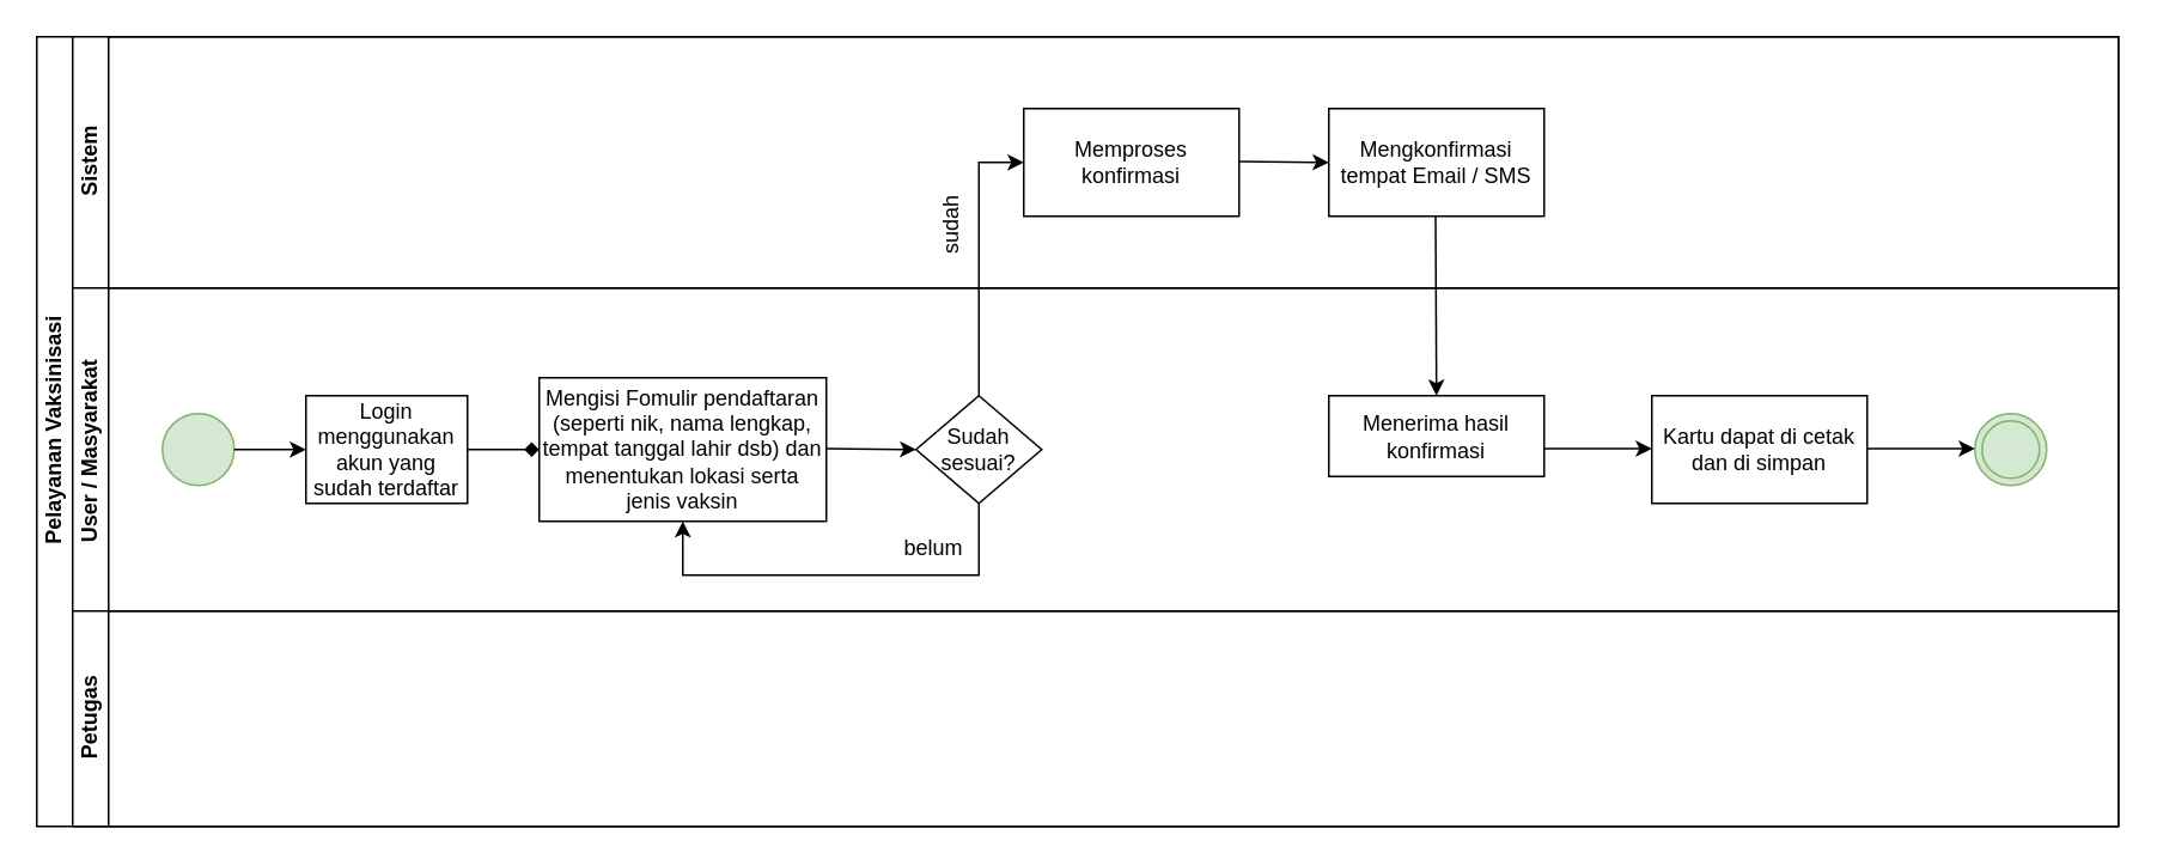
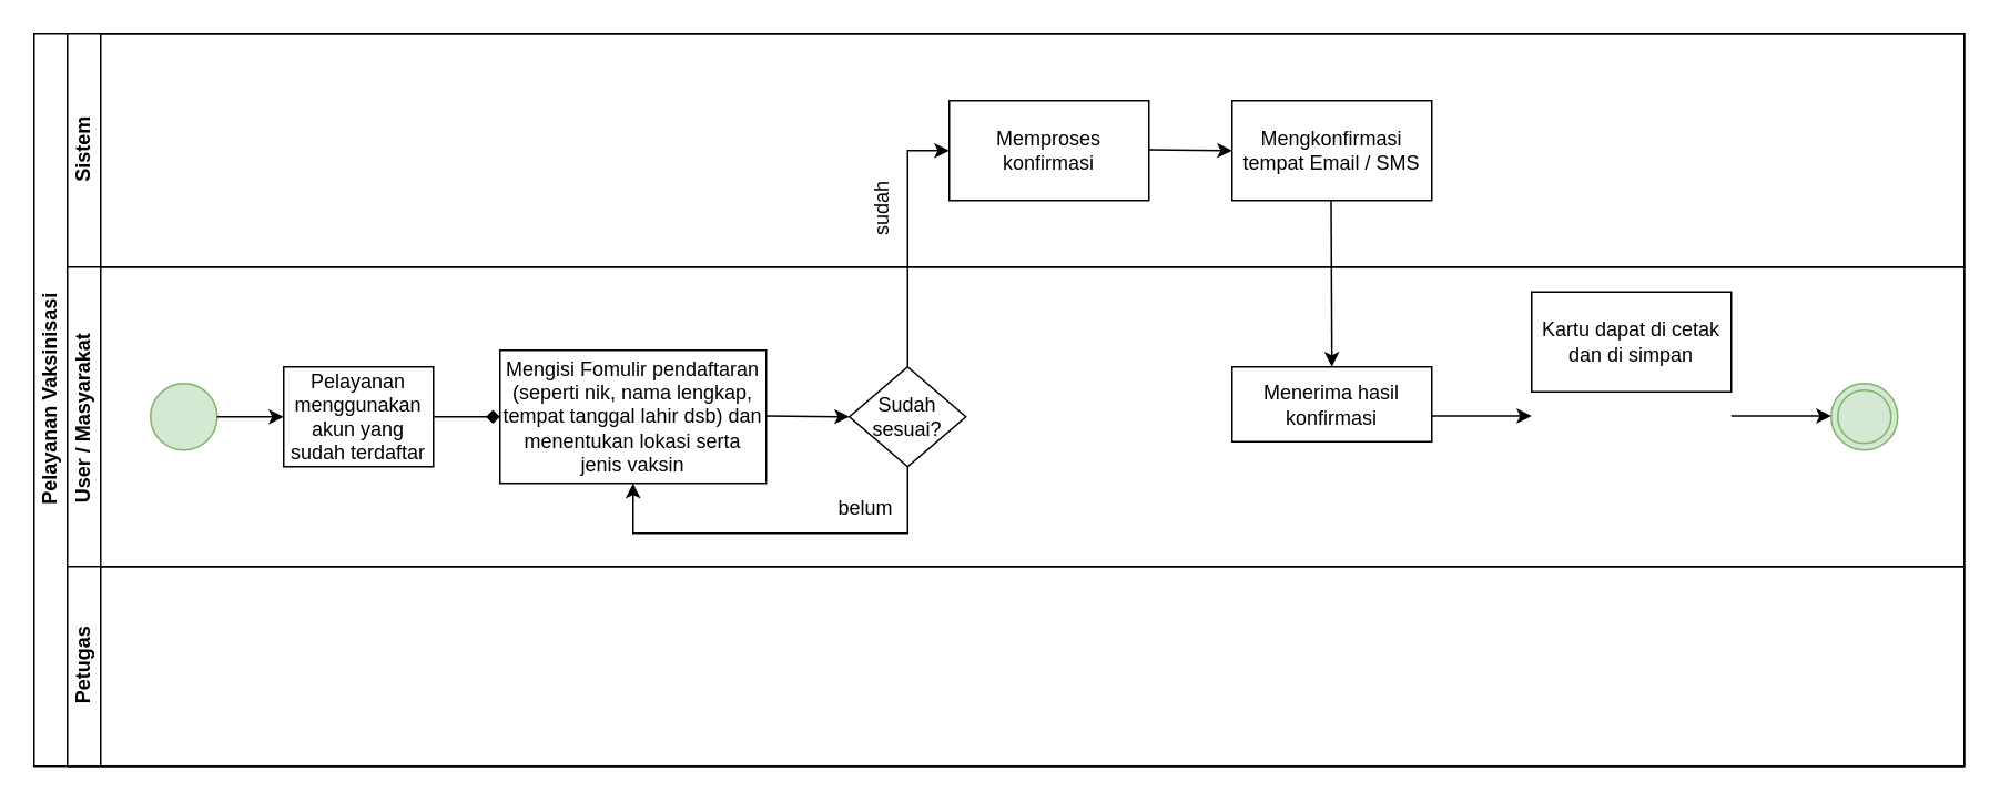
  <mxCell id="0" />
  <mxCell id="1" parent="0" />
  <mxCell id="2" value="Pelayanan Vaksinisasi" style="swimlane;html=1;childLayout=stackLayout;resizeParent=1;resizeParentMax=0;horizontal=0;startSize=20;horizontalStack=0;" parent="1" vertex="1"><mxGeometry x="20" y="20" width="1160" height="440" as="geometry" /></mxCell>
  <mxCell id="3" value="Sistem" style="swimlane;html=1;startSize=20;horizontal=0;" parent="2" vertex="1"><mxGeometry x="20" width="1140" height="140" as="geometry" /></mxCell>
  <mxCell id="4" value="" style="endArrow=classic;html=1;rounded=0;exitX=0.5;exitY=0;exitDx=0;exitDy=0;" parent="3" source="16" edge="1"><mxGeometry width="50" height="50" relative="1" as="geometry"><mxPoint x="480" y="190" as="sourcePoint" /><mxPoint x="530" y="70" as="targetPoint" /><Array as="points"><mxPoint x="505" y="70" /></Array></mxGeometry></mxCell>
  <mxCell id="5" value="Memproses konfirmasi" style="rounded=0;whiteSpace=wrap;html=1;" parent="3" vertex="1"><mxGeometry x="530" y="40" width="120" height="60" as="geometry" /></mxCell>
  <mxCell id="6" value="" style="endArrow=classic;html=1;rounded=0;" parent="3" edge="1"><mxGeometry width="50" height="50" relative="1" as="geometry"><mxPoint x="650" y="69.5" as="sourcePoint" /><mxPoint x="700" y="70" as="targetPoint" /></mxGeometry></mxCell>
  <mxCell id="7" value="Mengkonfirmasi tempat Email / SMS" style="rounded=0;whiteSpace=wrap;html=1;" parent="3" vertex="1"><mxGeometry x="700" y="40" width="120" height="60" as="geometry" /></mxCell>
  <mxCell id="8" value="" style="endArrow=classic;html=1;rounded=0;entryX=0.5;entryY=0;entryDx=0;entryDy=0;" parent="3" target="20" edge="1"><mxGeometry width="50" height="50" relative="1" as="geometry"><mxPoint x="759.5" y="100" as="sourcePoint" /><mxPoint x="760" y="190" as="targetPoint" /></mxGeometry></mxCell>
  <mxCell id="9" value="sudah" style="text;html=1;strokeColor=none;fillColor=none;align=center;verticalAlign=middle;whiteSpace=wrap;rounded=0;rotation=270;" parent="3" vertex="1"><mxGeometry x="460" y="90" width="60" height="30" as="geometry" /></mxCell>
  <mxCell id="10" value="User / Masyarakat&amp;nbsp;" style="swimlane;html=1;startSize=20;horizontal=0;" parent="2" vertex="1"><mxGeometry x="20" y="140" width="1140" height="180" as="geometry"><mxRectangle x="20" y="120" width="430" height="30" as="alternateBounds" /></mxGeometry></mxCell>
  <mxCell id="11" value="" style="ellipse;whiteSpace=wrap;html=1;fillColor=#d5e8d4;strokeColor=#82b366;" parent="10" vertex="1"><mxGeometry x="50" y="70" width="40" height="40" as="geometry" /></mxCell>
- <mxCell id="12" value="Login menggunakan akun yang sudah terdaftar" style="rounded=0;whiteSpace=wrap;html=1;fontFamily=Helvetica;fontSize=12;fontColor=#000000;align=center;" parent="10" vertex="1"><mxGeometry x="130" y="60" width="90" height="60" as="geometry" /></mxCell>
+ <mxCell id="12" value="Pelayanan menggunakan akun yang sudah terdaftar" style="rounded=0;whiteSpace=wrap;html=1;fontFamily=Helvetica;fontSize=12;fontColor=#000000;align=center;" parent="10" vertex="1"><mxGeometry x="130" y="60" width="90" height="60" as="geometry" /></mxCell>
  <mxCell id="13" value="" style="edgeStyle=orthogonalEdgeStyle;rounded=0;orthogonalLoop=1;jettySize=auto;html=1;" parent="10" source="11" target="12" edge="1"><mxGeometry relative="1" as="geometry" /></mxCell>
  <mxCell id="14" value="Mengisi Fomulir pendaftaran (seperti nik, nama lengkap, tempat tanggal lahir dsb) dan menentukan lokasi serta jenis vaksin" style="rounded=0;whiteSpace=wrap;html=1;" parent="10" vertex="1"><mxGeometry x="260" y="50" width="160" height="80" as="geometry" /></mxCell>
  <mxCell id="15" value="" style="endArrow=diamond;html=1;rounded=0;entryX=0;entryY=0.5;entryDx=0;entryDy=0;exitX=1;exitY=0.5;exitDx=0;exitDy=0;" parent="10" source="12" target="14" edge="1"><mxGeometry width="50" height="50" relative="1" as="geometry"><mxPoint x="210" y="-140.5" as="sourcePoint" /><mxPoint x="270" y="-140.5" as="targetPoint" /></mxGeometry></mxCell>
  <mxCell id="16" value="Sudah sesuai?" style="rhombus;whiteSpace=wrap;html=1;" parent="10" vertex="1"><mxGeometry x="470" y="60" width="70" height="60" as="geometry" /></mxCell>
  <mxCell id="17" value="" style="endArrow=classic;html=1;rounded=0;" parent="10" edge="1"><mxGeometry width="50" height="50" relative="1" as="geometry"><mxPoint x="420" y="89.5" as="sourcePoint" /><mxPoint x="470" y="90" as="targetPoint" /></mxGeometry></mxCell>
  <mxCell id="18" value="belum" style="text;html=1;strokeColor=none;fillColor=none;align=center;verticalAlign=middle;whiteSpace=wrap;rounded=0;rotation=0;" parent="10" vertex="1"><mxGeometry x="450" y="130" width="60" height="30" as="geometry" /></mxCell>
  <mxCell id="19" value="" style="endArrow=classic;html=1;rounded=0;exitX=0.5;exitY=1;exitDx=0;exitDy=0;" parent="10" source="16" edge="1"><mxGeometry width="50" height="50" relative="1" as="geometry"><mxPoint x="485" y="120" as="sourcePoint" /><mxPoint x="340" y="130" as="targetPoint" /><Array as="points"><mxPoint x="505" y="160" /><mxPoint x="340" y="160" /></Array></mxGeometry></mxCell>
  <mxCell id="20" value="Menerima hasil konfirmasi" style="rounded=0;whiteSpace=wrap;html=1;" parent="10" vertex="1"><mxGeometry x="700" y="60" width="120" height="45" as="geometry" /></mxCell>
  <mxCell id="21" value="" style="endArrow=classic;html=1;rounded=0;" parent="10" edge="1"><mxGeometry width="50" height="50" relative="1" as="geometry"><mxPoint x="820" y="89.5" as="sourcePoint" /><mxPoint x="880" y="89.5" as="targetPoint" /></mxGeometry></mxCell>
- <mxCell id="22" value="Kartu dapat di cetak dan di simpan" style="rounded=0;whiteSpace=wrap;html=1;" parent="10" vertex="1"><mxGeometry x="880" y="60" width="120" height="60" as="geometry" /></mxCell>
+ <mxCell id="22" value="Kartu dapat di cetak dan di simpan" style="rounded=0;whiteSpace=wrap;html=1;" parent="10" vertex="1"><mxGeometry x="880" y="15" width="120" height="60" as="geometry" /></mxCell>
  <mxCell id="23" value="" style="ellipse;shape=doubleEllipse;whiteSpace=wrap;html=1;aspect=fixed;fillColor=#d5e8d4;strokeColor=#82b366;" parent="10" vertex="1"><mxGeometry x="1060" y="70" width="40" height="40" as="geometry" /></mxCell>
  <mxCell id="24" value="" style="endArrow=classic;html=1;rounded=0;" parent="10" edge="1"><mxGeometry width="50" height="50" relative="1" as="geometry"><mxPoint x="1000" y="89.5" as="sourcePoint" /><mxPoint x="1060" y="89.5" as="targetPoint" /></mxGeometry></mxCell>
  <mxCell id="25" value="Petugas" style="swimlane;html=1;startSize=20;horizontal=0;" parent="2" vertex="1"><mxGeometry x="20" y="320" width="1140" height="120" as="geometry" /></mxCell>
